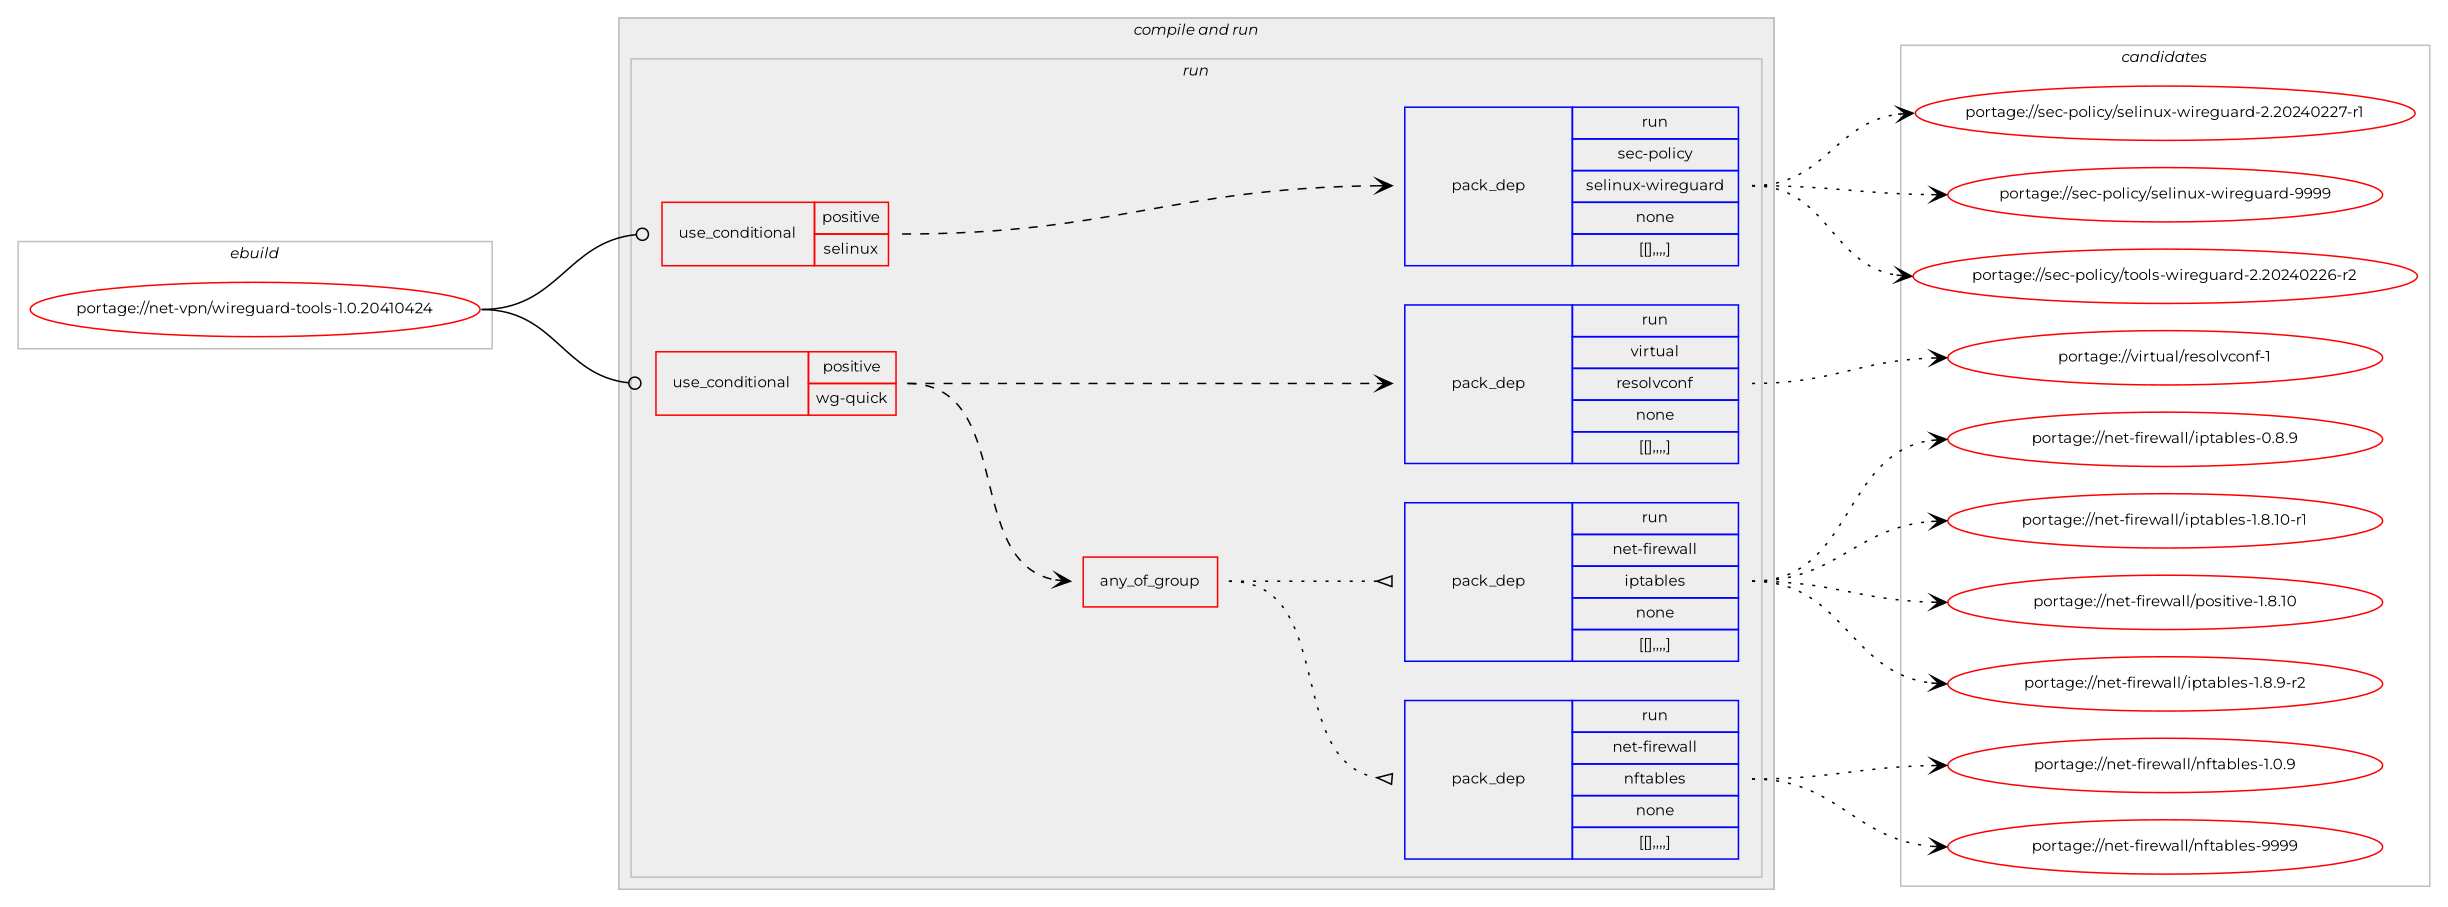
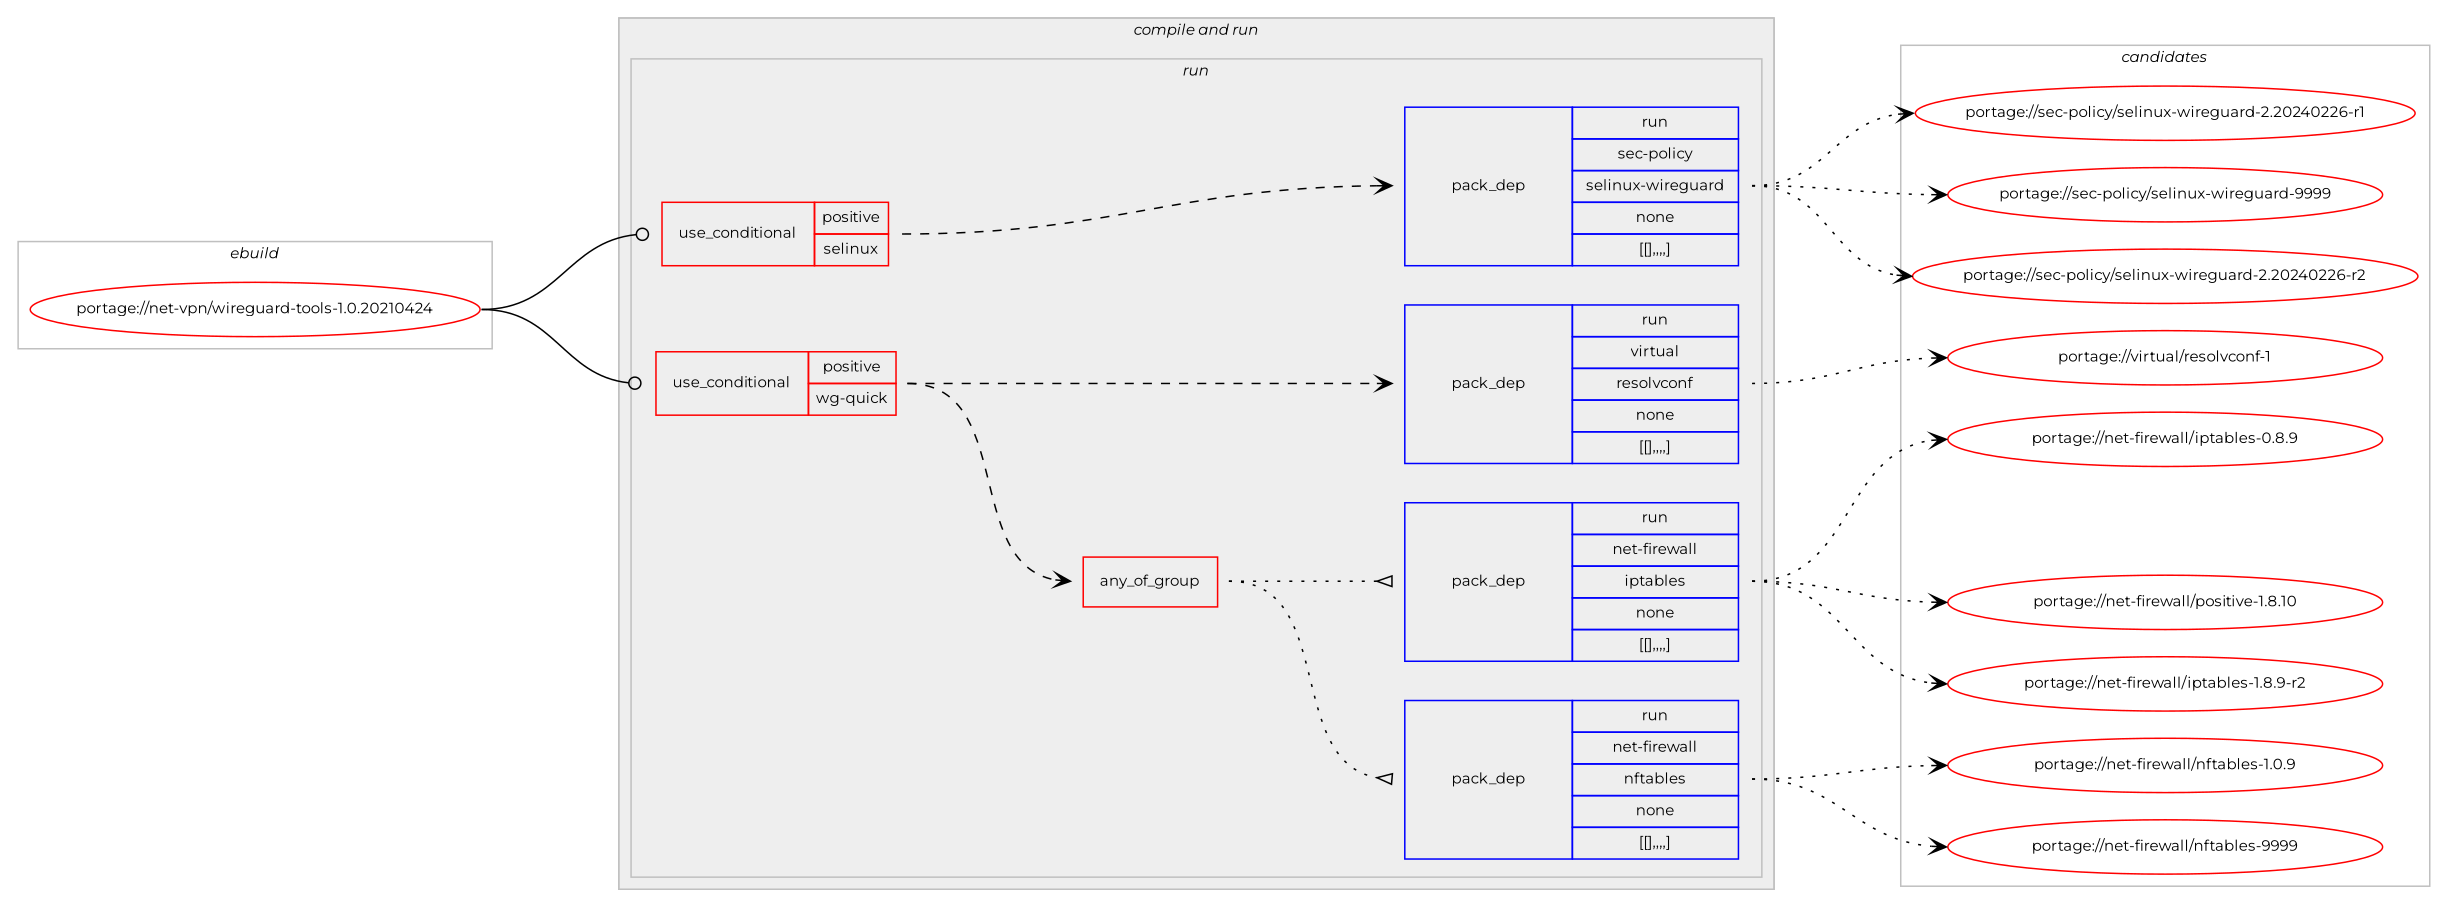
  digraph {
    compound=true
    concentrate=true
    fontname=Montserrat
    fontsize=10
    newrank=true
    rankdir=LR
    ranksep=1.5
    node [color=red fontname=Montserrat fontsize=10]
    edge [arrowhead=vee fontname=Montserrat headport=w style=dotted tailport=e weight=100]
-   n1 [label="portage://net-vpn/wireguard-tools-1.0.20410424" width=4]
+   n1 [label="portage://net-vpn/wireguard-tools-1.0.20210424" width=4]
    n2 [color=blue label=<<TABLE BORDER="0" CELLBORDER="1" CELLSPACING="0" CELLPADDING="4" WIDTH="220"><TR><TD ROWSPAN="6" CELLPADDING="30">pack_dep</TD></TR><TR><TD WIDTH="110">run</TD></TR><TR><TD>sec-policy</TD></TR><TR><TD>selinux-wireguard</TD></TR><TR><TD>none</TD></TR><TR><TD>[[],,,,]</TD></TR></TABLE>> shape=none]
    n3 [label=<<TABLE BORDER="0" CELLBORDER="1" CELLSPACING="0" CELLPADDING="4"><TR><TD ROWSPAN="3" CELLPADDING="10">use_conditional</TD></TR><TR><TD>positive</TD></TR><TR><TD>selinux</TD></TR></TABLE>> shape=none]
    n4 [color=blue label=<<TABLE BORDER="0" CELLBORDER="1" CELLSPACING="0" CELLPADDING="4" WIDTH="220"><TR><TD ROWSPAN="6" CELLPADDING="30">pack_dep</TD></TR><TR><TD WIDTH="110">run</TD></TR><TR><TD>net-firewall</TD></TR><TR><TD>nftables</TD></TR><TR><TD>none</TD></TR><TR><TD>[[],,,,]</TD></TR></TABLE>> shape=none]
    n5 [color=blue label=<<TABLE BORDER="0" CELLBORDER="1" CELLSPACING="0" CELLPADDING="4" WIDTH="220"><TR><TD ROWSPAN="6" CELLPADDING="30">pack_dep</TD></TR><TR><TD WIDTH="110">run</TD></TR><TR><TD>net-firewall</TD></TR><TR><TD>iptables</TD></TR><TR><TD>none</TD></TR><TR><TD>[[],,,,]</TD></TR></TABLE>> shape=none]
    n6 [label=<<TABLE BORDER="0" CELLBORDER="1" CELLSPACING="0" CELLPADDING="4"><TR><TD CELLPADDING="10">any_of_group</TD></TR></TABLE>> shape=none]
    n7 [color=blue label=<<TABLE BORDER="0" CELLBORDER="1" CELLSPACING="0" CELLPADDING="4" WIDTH="220"><TR><TD ROWSPAN="6" CELLPADDING="30">pack_dep</TD></TR><TR><TD WIDTH="110">run</TD></TR><TR><TD>virtual</TD></TR><TR><TD>resolvconf</TD></TR><TR><TD>none</TD></TR><TR><TD>[[],,,,]</TD></TR></TABLE>> shape=none]
    n8 [label=<<TABLE BORDER="0" CELLBORDER="1" CELLSPACING="0" CELLPADDING="4"><TR><TD ROWSPAN="3" CELLPADDING="10">use_conditional</TD></TR><TR><TD>positive</TD></TR><TR><TD>wg-quick</TD></TR></TABLE>> shape=none]
    n9 [label="portage://sec-policy/selinux-wireguard-9999" width=4]
-   n10 [label="portage://sec-policy/tools-wireguard-2.20240226-r2" width=4]
-   n11 [label="portage://sec-policy/selinux-wireguard-2.20240227-r1" width=4]
+   n10 [label="portage://sec-policy/selinux-wireguard-2.20240226-r2" width=4]
+   n11 [label="portage://sec-policy/selinux-wireguard-2.20240226-r1" width=4]
    n12 [label="portage://net-firewall/nftables-9999" width=4]
    n13 [label="portage://net-firewall/nftables-1.0.9" width=4]
-   n14 [label="portage://net-firewall/iptables-1.8.10-r1" width=4]
    n15 [label="portage://net-firewall/positive-1.8.10" width=4]
    n16 [label="portage://net-firewall/iptables-1.8.9-r2" width=4]
    n17 [label="portage://net-firewall/iptables-0.8.9" width=4]
    n18 [label="portage://virtual/resolvconf-1" width=4]
    subgraph cluster_1 {
      color=gray
      label=<<i>ebuild</i>>
      n1
    }
    subgraph cluster_2 {
      color=gray
      label=<<i>dependencies</i>>
      subgraph cluster_3 {
        color=gray
        fillcolor="#eeeeee"
        label=<<i>compile</i>>
        style=filled
      }
      subgraph cluster_4 {
        color=gray
        fillcolor="#eeeeee"
        label=<<i>compile and run</i>>
        style=filled
      }
      subgraph cluster_5 {
        color=gray
        fillcolor="#eeeeee"
        label=<<i>run</i>>
        style=filled
        subgraph sub_6 {
          color=gray
          fillcolor="#eeeeee"
          label=<<i>run</i>>
          style=filled
          n3
          subgraph sub_7 {
            color=gray
            fillcolor="#eeeeee"
            label=<<i>run</i>>
            style=filled
            n2
          }
        }
        subgraph sub_8 {
          color=gray
          fillcolor="#eeeeee"
          label=<<i>run</i>>
          style=filled
          n8
          subgraph sub_9 {
            color=gray
            fillcolor="#eeeeee"
            label=<<i>run</i>>
            style=filled
            n6
            subgraph sub_10 {
              color=gray
              fillcolor="#eeeeee"
              label=<<i>run</i>>
              style=filled
              n4
            }
            subgraph sub_11 {
              color=gray
              fillcolor="#eeeeee"
              label=<<i>run</i>>
              style=filled
              n5
            }
          }
          subgraph sub_12 {
            color=gray
            fillcolor="#eeeeee"
            label=<<i>run</i>>
            style=filled
            n7
          }
        }
      }
    }
    subgraph cluster_13 {
      color=gray
      label=<<i>candidates</i>>
      rank=same
      subgraph sub_14 {
        color=black
        label=<<i>candidates</i>>
        nodesep=1
        rank=same
        n9
        n10
        n11
      }
      subgraph sub_15 {
        color=black
        label=<<i>candidates</i>>
        nodesep=1
        rank=same
        n12
        n13
      }
      subgraph sub_16 {
        color=black
        label=<<i>candidates</i>>
        nodesep=1
        rank=same
-       n14
        n15
        n16
        n17
      }
      subgraph sub_17 {
        color=black
        label=<<i>candidates</i>>
        nodesep=1
        rank=same
        n18
      }
    }
    n1 -> n3 [arrowhead=odot style=solid weight=20]
    n1 -> n8 [arrowhead=odot style=solid weight=20]
    n2 -> n9
    n2 -> n10
    n2 -> n11
    n3 -> n2 [style=dashed weight=20]
    n4 -> n12
    n4 -> n13
-   n5 -> n14
    n5 -> n15
    n5 -> n16
    n5 -> n17
    n6 -> n4 [arrowhead=oinv weight=20]
    n6 -> n5 [arrowhead=oinv weight=20]
    n7 -> n18
    n8 -> n6 [style=dashed weight=20]
    n8 -> n7 [style=dashed weight=20]
  }
